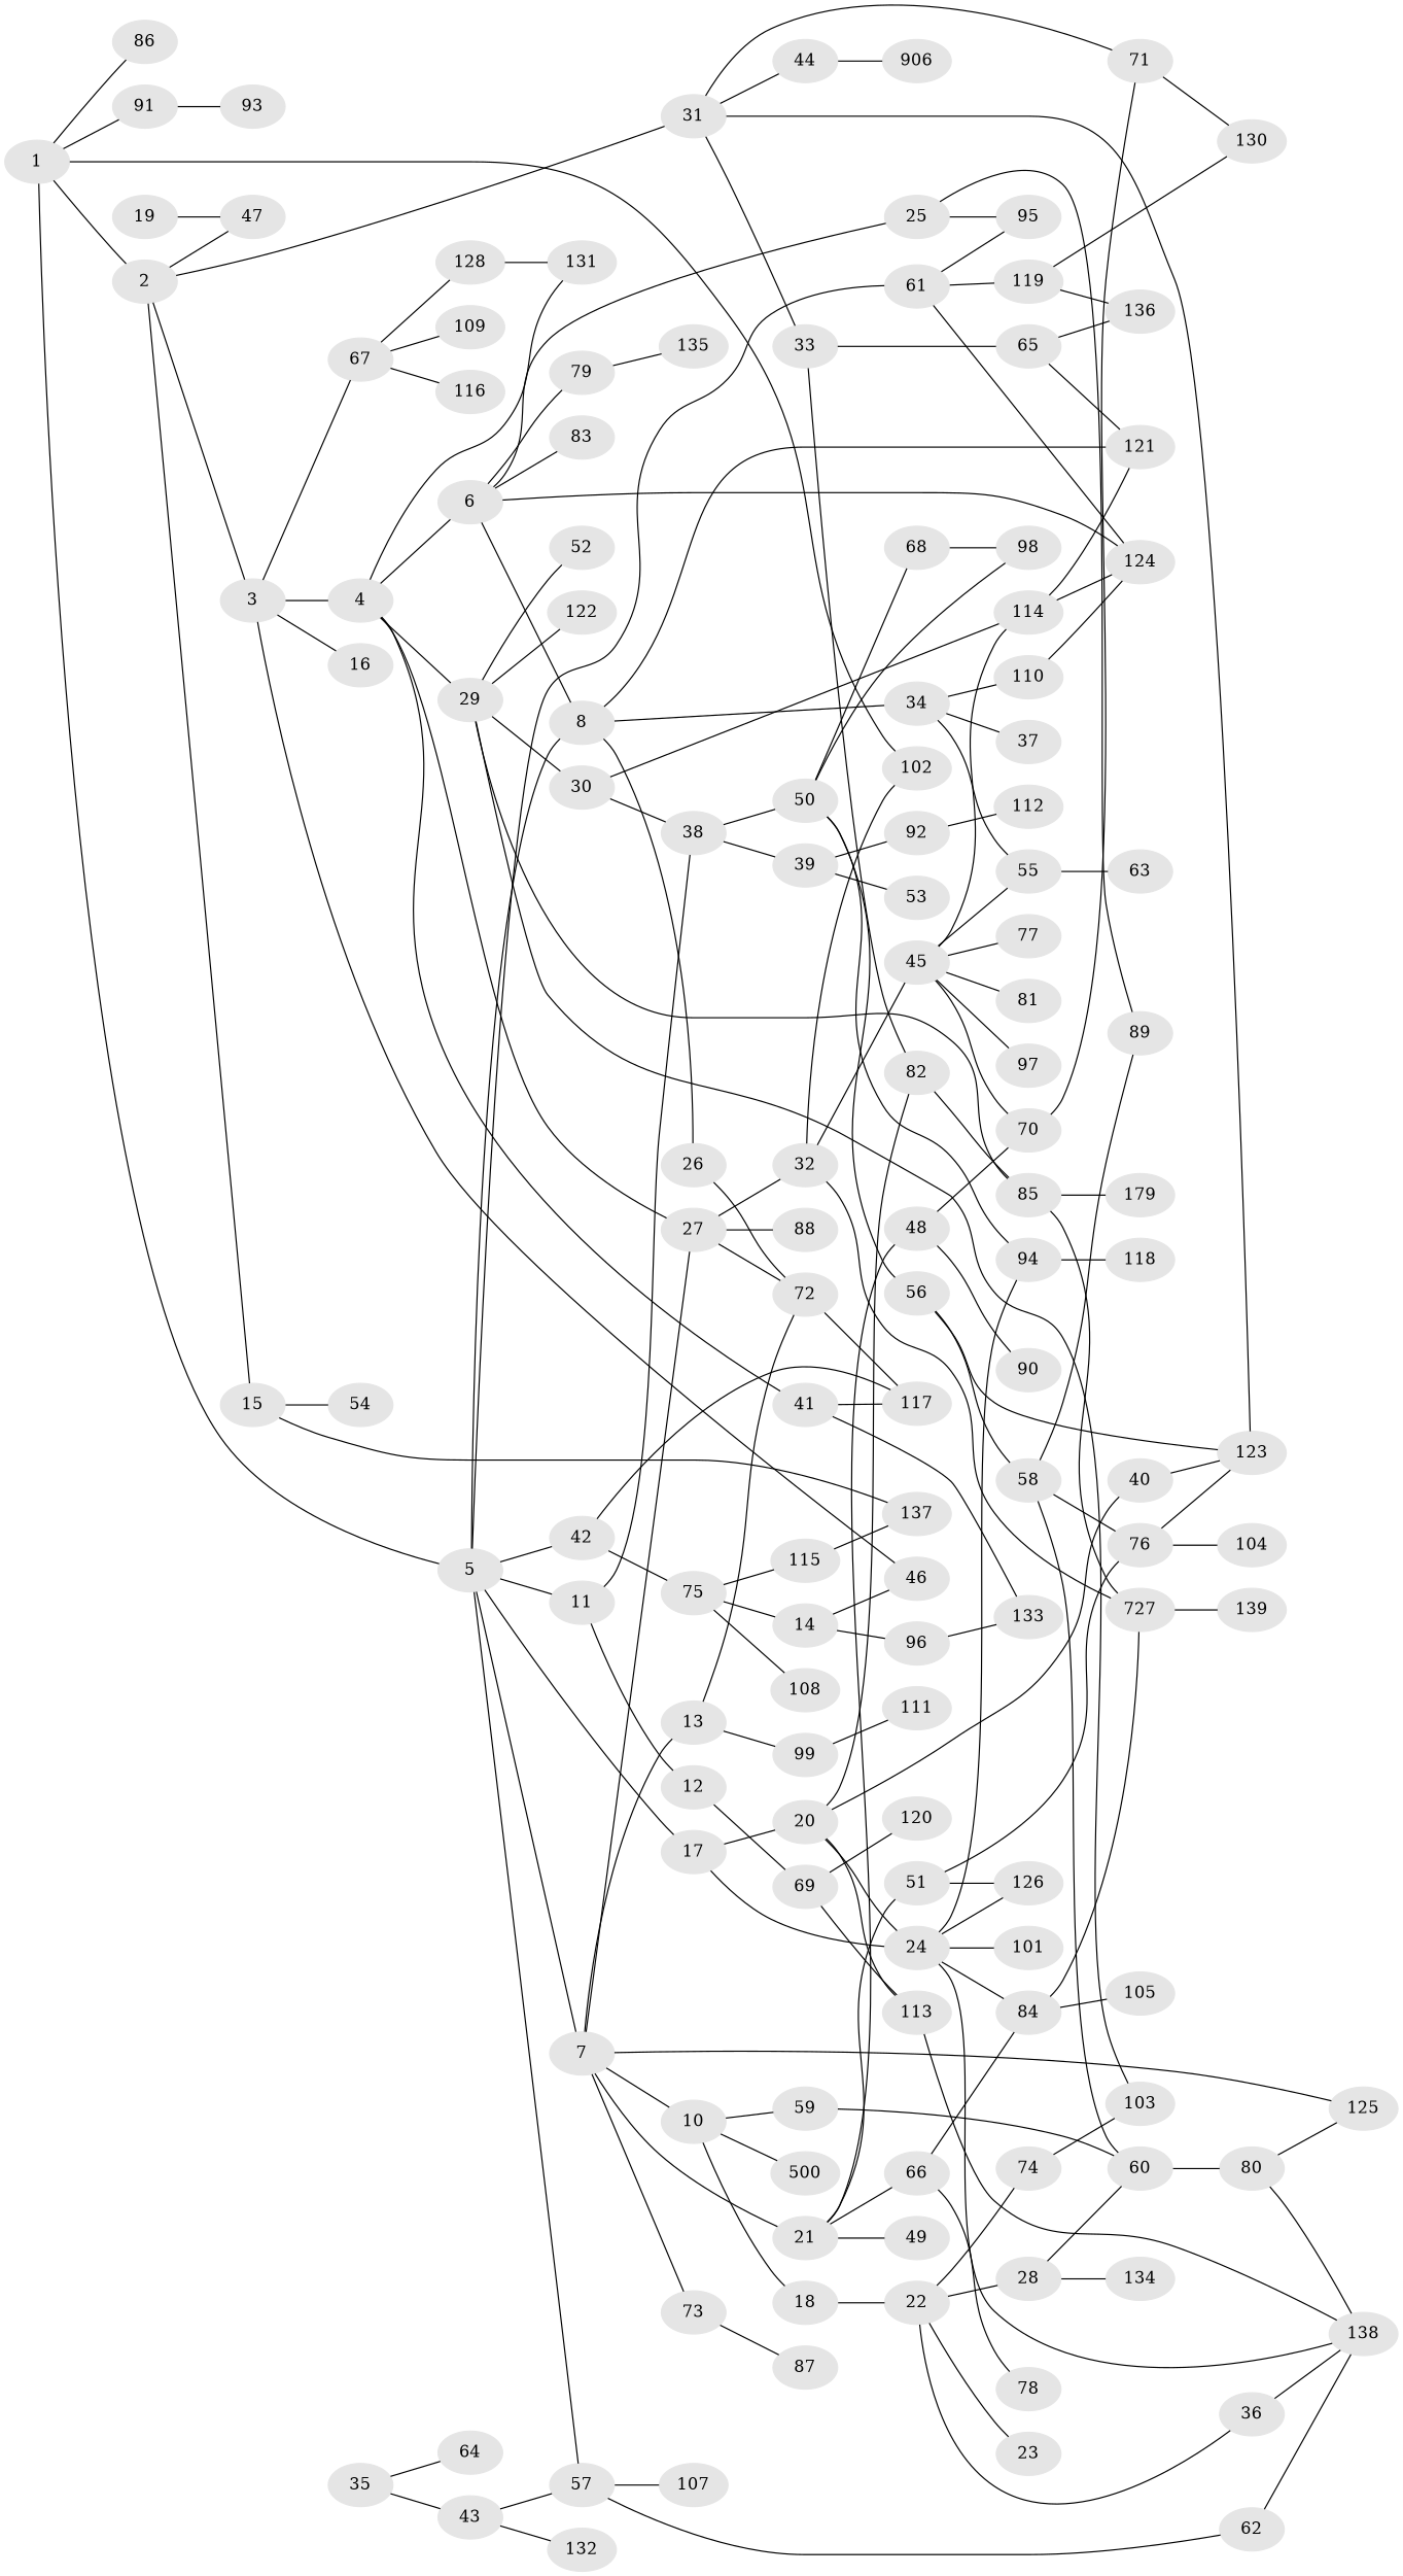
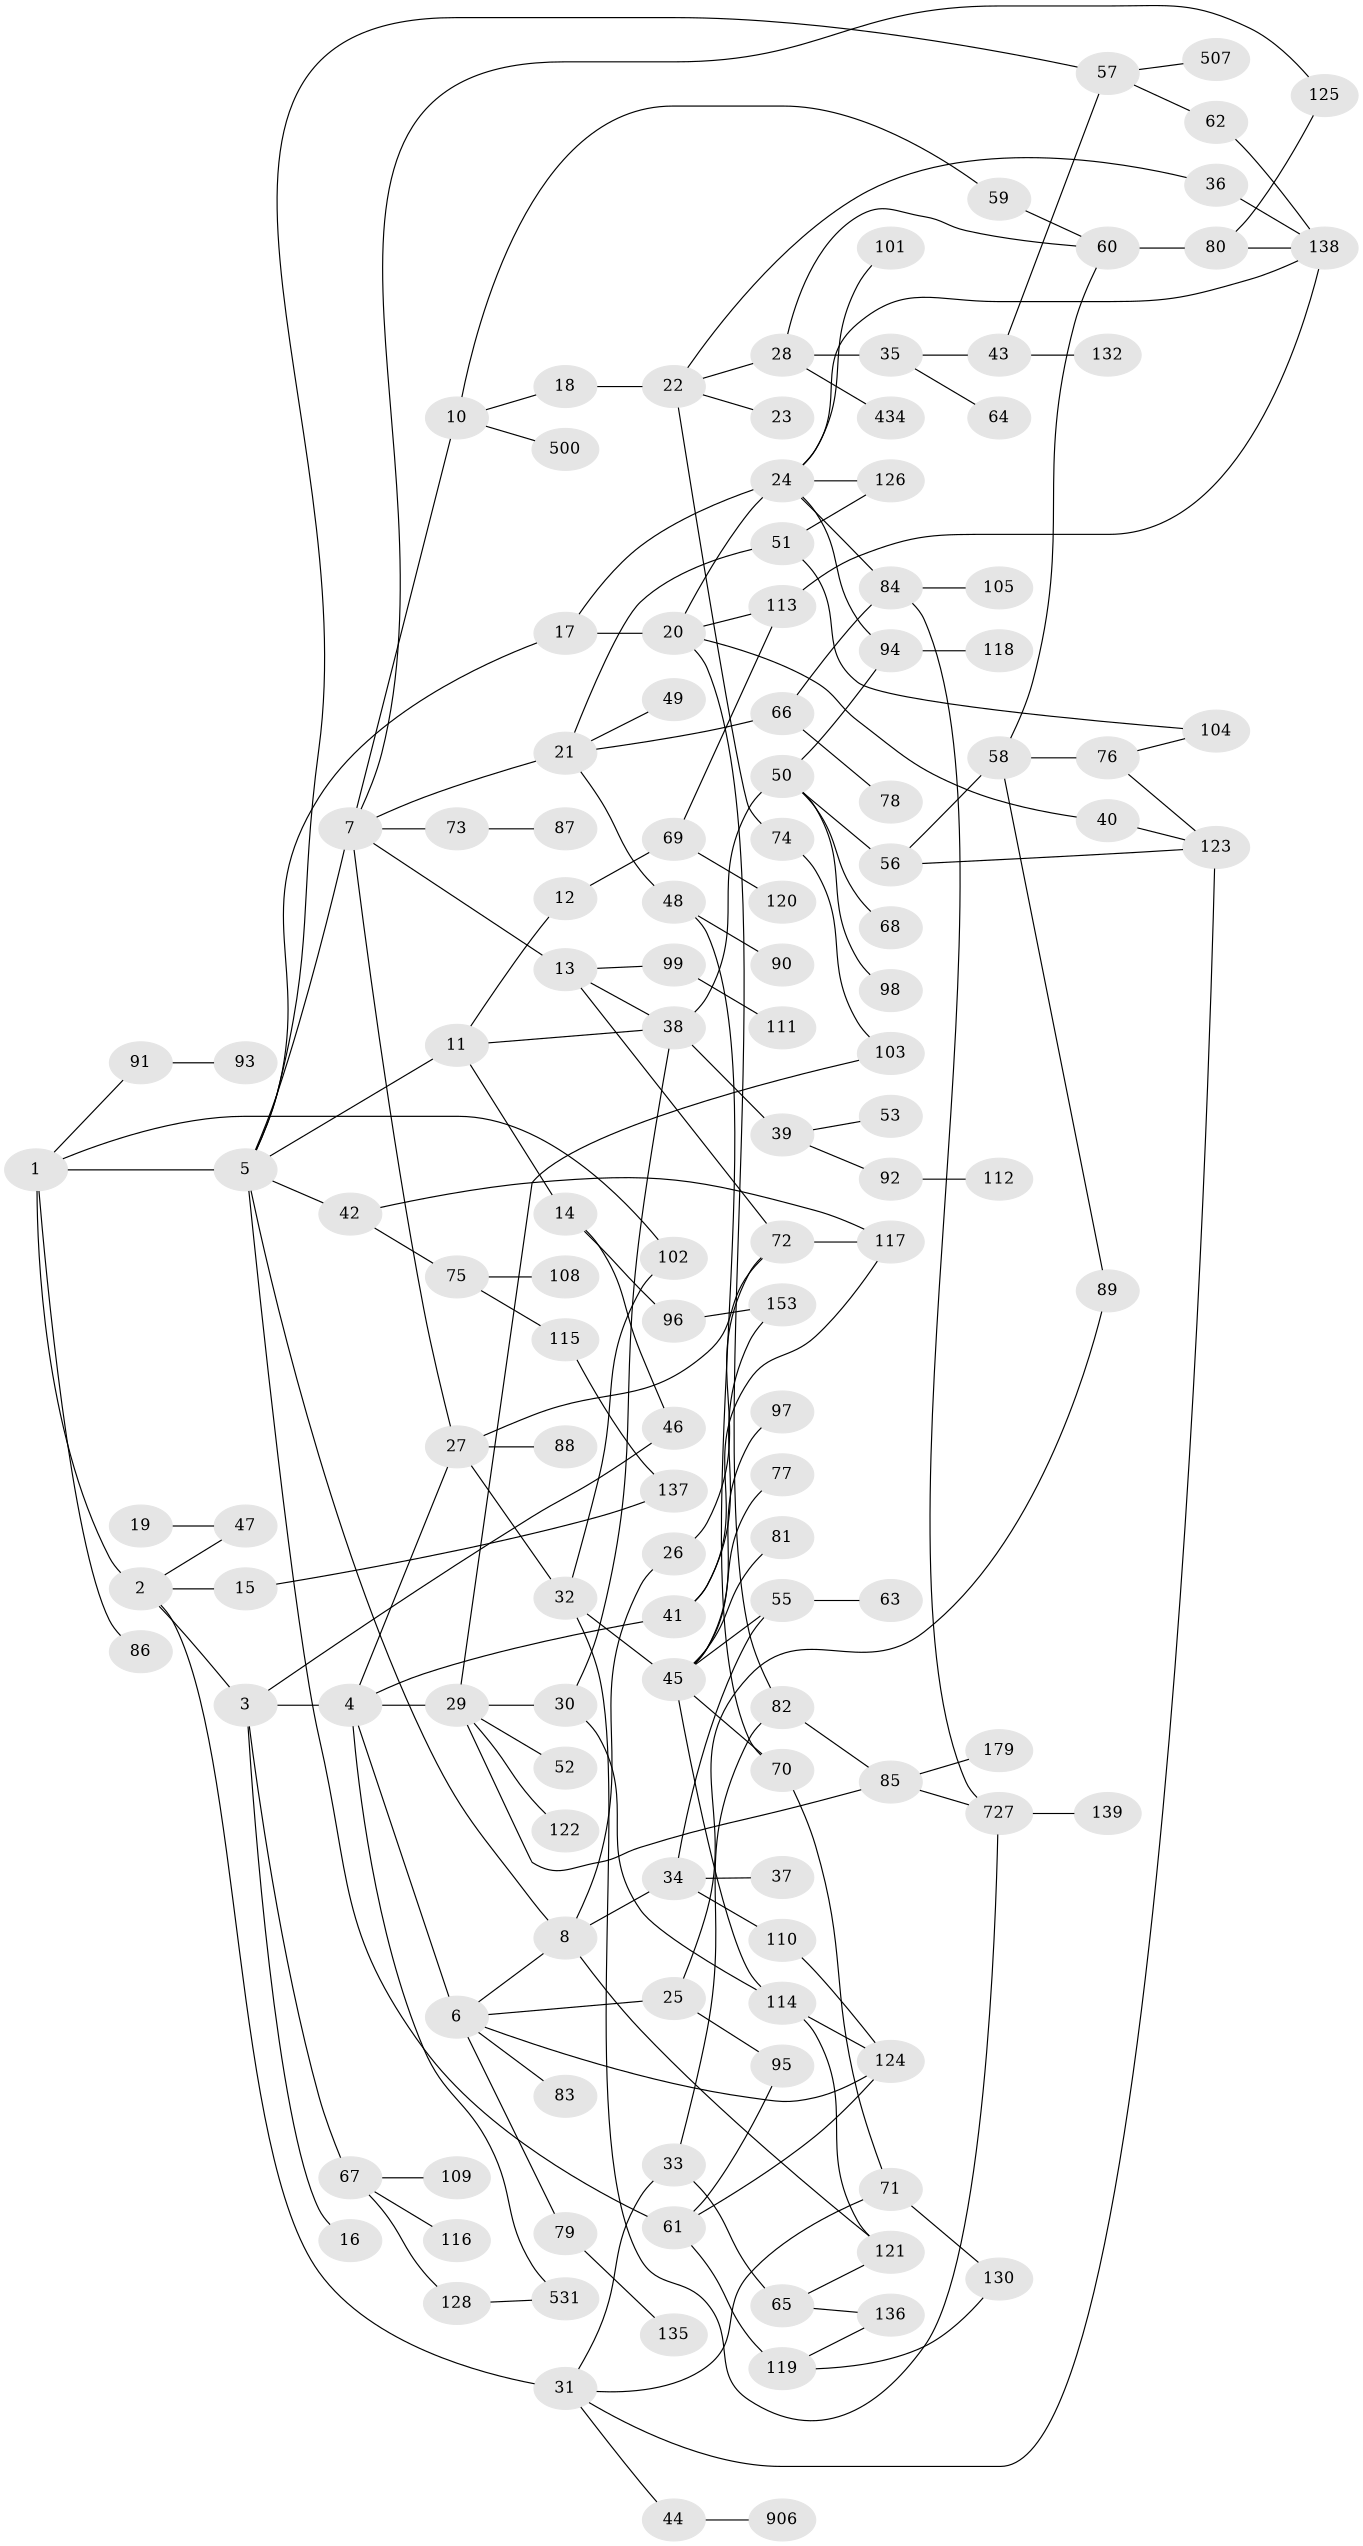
  graph {
    rankdir=LR
    node [color=gray90 style=filled]
    1
    2
    5
    86
    91
    102
    3
    15
    31
    47
    7
    8
    11
    17
    42
    57
    61
    93
    4
    16
    46
    67
-   54
    137
    19
    33
    44
    71
    123
    6
    27
    29
    41
-   131
+   131 [label=531]
    109
    116
    128
    25
    79
    83
    124
    72
    32
    88
    30
    52
    85
    103
    122
    117
-   133
+   133 [label=153]
    10
    13
    21
    73
    125
    26
    34
    121
    12
    14
    38
    20
    24
    75
    62
-   107
+   107 [label=507]
    95
    119
    89
    135
    18
    59
    n74 [label=500]
    99
    66
    48
    49
    51
    87
    37
    55
    110
    84
    78
    22
    60
    69
    96
    39
    50
    113
    120
    111
    40
    82
    94
    101
    126
    138
    23
    28
    36
    74
    90
    70
    104
    35
-   134
+   134 [label=434]
    n110 [label=727]
    105
    118
    45
    43
    64
    80
    114
    n118 [label=179]
    65
    n120 [label=906]
    130
    77
    81
    97
    139
    136
    63
    132
    53
    92
    56
    68
    98
    112
    108
    115
    58
    76
    1 -- 2
    1 -- 5
    1 -- 86
    1 -- 91
    1 -- 102
    2 -- 3
    2 -- 15
    2 -- 31
    2 -- 47
    5 -- 7
    5 -- 8
    5 -- 11
    5 -- 17
    5 -- 42
    5 -- 57
    5 -- 61
    91 -- 93
    3 -- 4
    3 -- 16
    3 -- 46
    3 -- 67
-   15 -- 54
    15 -- 137
    31 -- 33
    31 -- 44
    31 -- 71
    31 -- 123
    7 -- 27
    7 -- 10
    7 -- 13
    7 -- 21
    7 -- 73
    7 -- 125
    8 -- 26
    8 -- 34
    8 -- 121
    11 -- 12
-   75 -- 14
+   11 -- 14
    11 -- 38
    17 -- 20
    17 -- 24
    42 -- 117
    42 -- 75
    57 -- 62
    57 -- 107
    61 -- 124
    61 -- 95
    61 -- 119
    4 -- 6
    4 -- 27
    4 -- 29
    4 -- 41
    4 -- 131
    67 -- 109
    67 -- 116
    67 -- 128
    19 -- 47
    33 -- 82
    33 -- 65
    44 -- n120
    71 -- 130
    6 -- 8
    6 -- 25
    6 -- 79
    6 -- 83
    6 -- 124
    27 -- 72
    27 -- 32
    27 -- 88
    29 -- 30
    29 -- 52
    29 -- 85
    29 -- 103
    29 -- 122
    41 -- 117
    41 -- 133
    128 -- 131
    25 -- 95
    25 -- 89
    79 -- 135
    72 -- 117
    32 -- 102
    32 -- n110
    32 -- 45
    30 -- 38
    30 -- 114
    85 -- n110
    85 -- n118
    10 -- 18
    10 -- 59
    10 -- n74
    13 -- 72
+   13 -- 38
    13 -- 99
    21 -- 66
    21 -- 48
    21 -- 49
    21 -- 51
    73 -- 87
    26 -- 72
    34 -- 37
    34 -- 55
    34 -- 110
    12 -- 69
    14 -- 46
    14 -- 96
    38 -- 39
    38 -- 50
    20 -- 24
    20 -- 113
    20 -- 40
    20 -- 82
    24 -- 84
    24 -- 94
    24 -- 101
    24 -- 126
    24 -- 138
    75 -- 108
    75 -- 115
    62 -- 138
    119 -- 130
    119 -- 136
    18 -- 22
    59 -- 60
    99 -- 111
    66 -- 84
    66 -- 78
    48 -- 90
    48 -- 70
    51 -- 126
-   51 -- 76
+   51 -- 104
    55 -- 63
    110 -- 124
    84 -- n110
    84 -- 105
    22 -- 23
    22 -- 28
    22 -- 36
    22 -- 74
    60 -- 80
    69 -- 113
    69 -- 120
    96 -- 133
    39 -- 53
    39 -- 92
    50 -- 94
    50 -- 56
    50 -- 68
    50 -- 98
    113 -- 138
    40 -- 123
    82 -- 85
    94 -- 118
    28 -- 60
+   28 -- 35
    28 -- 134
    36 -- 138
    74 -- 103
    70 -- 71
    35 -- 43
    35 -- 64
    n110 -- 139
    45 -- 55
    45 -- 70
    45 -- 114
    45 -- 77
    45 -- 81
    45 -- 97
    43 -- 57
    43 -- 132
    80 -- 125
    80 -- 138
    114 -- 124
    114 -- 121
    65 -- 121
    65 -- 136
    92 -- 112
    56 -- 123
    56 -- 58
-   68 -- 98
    115 -- 137
    58 -- 89
    58 -- 60
    58 -- 76
    76 -- 123
    76 -- 104
  }
